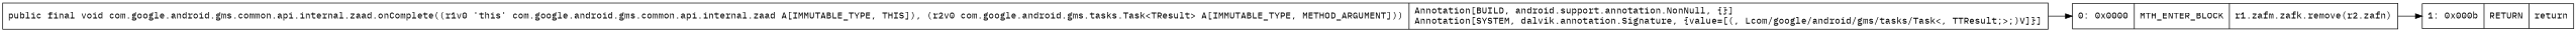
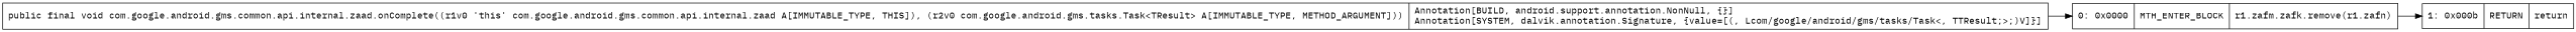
  digraph {
    rankdir=LR
    fontname="IBM Plex Mono"
    node [shape=record fontname="IBM Plex Mono"]
    edge [fontname="IBM Plex Mono"]
-   n1 [label="{0\:\ 0x0000|MTH_ENTER_BLOCK\l|r1.zafm.zafk.remove(r2.zafn)\l}"]
+   n1 [label="{0\:\ 0x0000|MTH_ENTER_BLOCK\l|r1.zafm.zafk.remove(r1.zafn)\l}"]
    n2 [label="{1\:\ 0x000b|RETURN\l|return\l}"]
    n3 [label="{public final void com.google.android.gms.common.api.internal.zaad.onComplete((r1v0 'this' com.google.android.gms.common.api.internal.zaad A[IMMUTABLE_TYPE, THIS]), (r2v0 com.google.android.gms.tasks.Task\<TResult\> A[IMMUTABLE_TYPE, METHOD_ARGUMENT]))  | Annotation[BUILD, android.support.annotation.NonNull, \{\}]\lAnnotation[SYSTEM, dalvik.annotation.Signature, \{value=[(, Lcom\/google\/android\/gms\/tasks\/Task\<, TTResult;\>;)V]\}]\l}"]
    n1 -> n2
    n3 -> n1
  }
